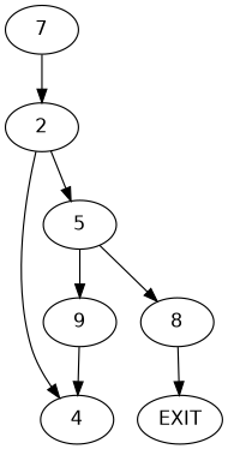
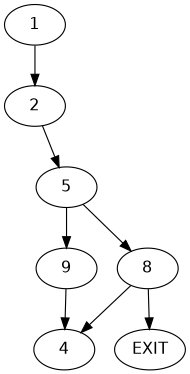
  digraph {
    fontname="DejaVu Sans"
    node [fontname="DejaVu Sans"]
    edge [fontname="DejaVu Sans"]
-   1 [label=7]
+   1
    2
    n3 [label=EXIT]
    4
    5
    8
    9
    1 -> 2
-   2 -> 4
+   8 -> 4
    2 -> 5
    5 -> 8
    5 -> 9
    8 -> n3
    9 -> 4
  }
